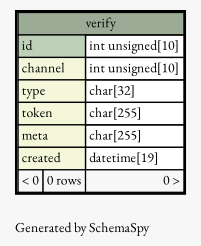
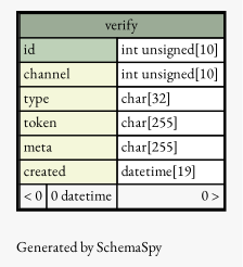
  digraph {
    bgcolor="#f7f7f7"
    fontname="EB Garamond"
    fontsize=11
    label="\nGenerated by SchemaSpy"
    labeljust=l
    nodesep=0.18
    rankdir=RL
    ranksep=0.46
-   n1 [fontname="EB Garamond" fontsize=11 label=<     <TABLE BORDER="2" CELLBORDER="1" CELLSPACING="0" BGCOLOR="#ffffff">       <TR><TD COLSPAN="3" BGCOLOR="#9bab96" ALIGN="CENTER">verify</TD></TR>       <TR><TD PORT="id" COLSPAN="2" BGCOLOR="#bed1b8" ALIGN="LEFT">id</TD><TD PORT="id.type" ALIGN="LEFT">int unsigned[10]</TD></TR>       <TR><TD PORT="channel" COLSPAN="2" BGCOLOR="#f4f7da" ALIGN="LEFT">channel</TD><TD PORT="channel.type" ALIGN="LEFT">int unsigned[10]</TD></TR>       <TR><TD PORT="type" COLSPAN="2" BGCOLOR="#f4f7da" ALIGN="LEFT">type</TD><TD PORT="type.type" ALIGN="LEFT">char[32]</TD></TR>       <TR><TD PORT="token" COLSPAN="2" BGCOLOR="#f4f7da" ALIGN="LEFT">token</TD><TD PORT="token.type" ALIGN="LEFT">char[255]</TD></TR>       <TR><TD PORT="meta" COLSPAN="2" BGCOLOR="#f4f7da" ALIGN="LEFT">meta</TD><TD PORT="meta.type" ALIGN="LEFT">char[255]</TD></TR>       <TR><TD PORT="created" COLSPAN="2" BGCOLOR="#f4f7da" ALIGN="LEFT">created</TD><TD PORT="created.type" ALIGN="LEFT">datetime[19]</TD></TR>       <TR><TD ALIGN="LEFT" BGCOLOR="#f7f7f7">&lt; 0</TD><TD ALIGN="RIGHT" BGCOLOR="#f7f7f7">0 rows</TD><TD ALIGN="RIGHT" BGCOLOR="#f7f7f7">0 &gt;</TD></TR>     </TABLE>> shape=plaintext]
+   n1 [fontname="EB Garamond" fontsize=11 label=<     <TABLE BORDER="2" CELLBORDER="1" CELLSPACING="0" BGCOLOR="#ffffff">       <TR><TD COLSPAN="3" BGCOLOR="#9bab96" ALIGN="CENTER">verify</TD></TR>       <TR><TD PORT="id" COLSPAN="2" BGCOLOR="#bed1b8" ALIGN="LEFT">id</TD><TD PORT="id.type" ALIGN="LEFT">int unsigned[10]</TD></TR>       <TR><TD PORT="channel" COLSPAN="2" BGCOLOR="#f4f7da" ALIGN="LEFT">channel</TD><TD PORT="channel.type" ALIGN="LEFT">int unsigned[10]</TD></TR>       <TR><TD PORT="type" COLSPAN="2" BGCOLOR="#f4f7da" ALIGN="LEFT">type</TD><TD PORT="type.type" ALIGN="LEFT">char[32]</TD></TR>       <TR><TD PORT="token" COLSPAN="2" BGCOLOR="#f4f7da" ALIGN="LEFT">token</TD><TD PORT="token.type" ALIGN="LEFT">char[255]</TD></TR>       <TR><TD PORT="meta" COLSPAN="2" BGCOLOR="#f4f7da" ALIGN="LEFT">meta</TD><TD PORT="meta.type" ALIGN="LEFT">char[255]</TD></TR>       <TR><TD PORT="created" COLSPAN="2" BGCOLOR="#f4f7da" ALIGN="LEFT">created</TD><TD PORT="created.type" ALIGN="LEFT">datetime[19]</TD></TR>       <TR><TD ALIGN="LEFT" BGCOLOR="#f7f7f7">&lt; 0</TD><TD ALIGN="RIGHT" BGCOLOR="#f7f7f7">0 datetime</TD><TD ALIGN="RIGHT" BGCOLOR="#f7f7f7">0 &gt;</TD></TR>     </TABLE>> shape=plaintext]
  }
